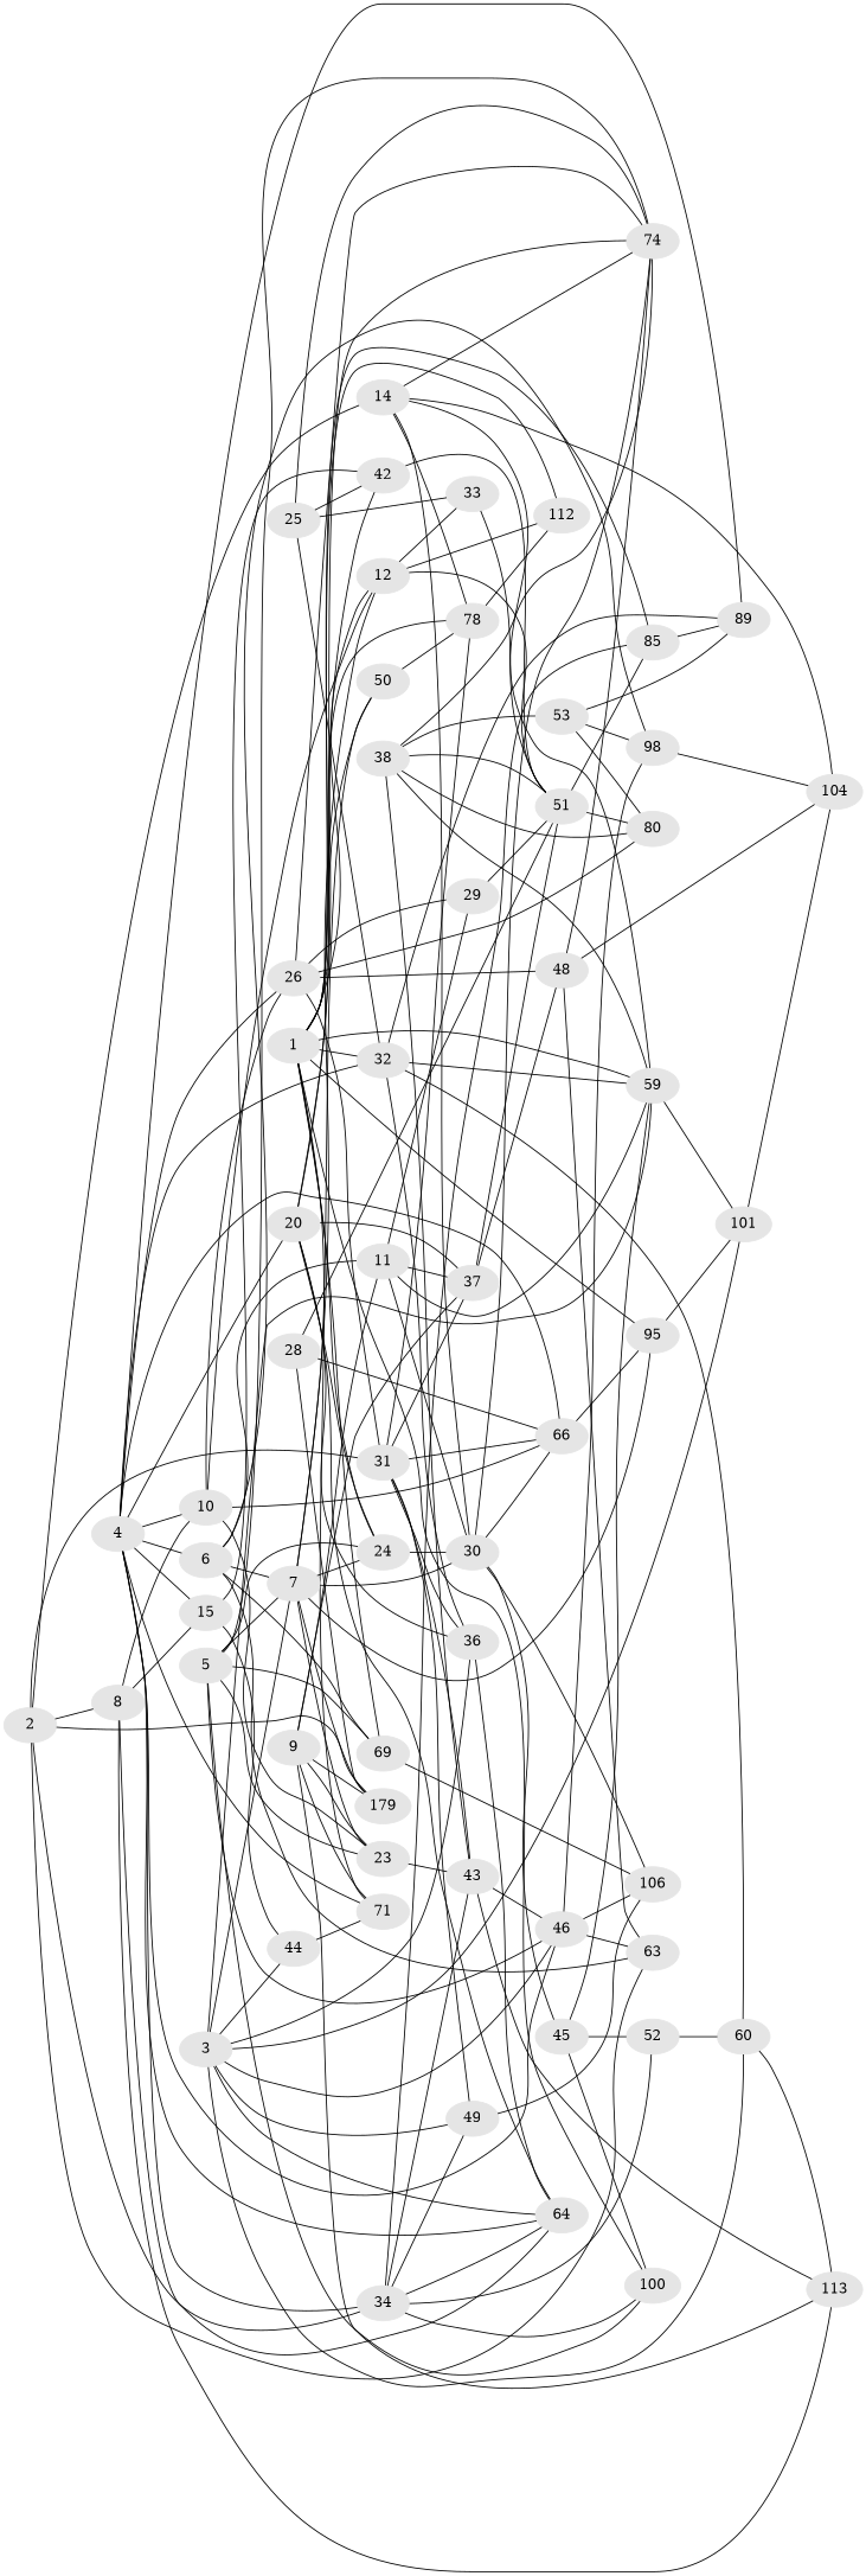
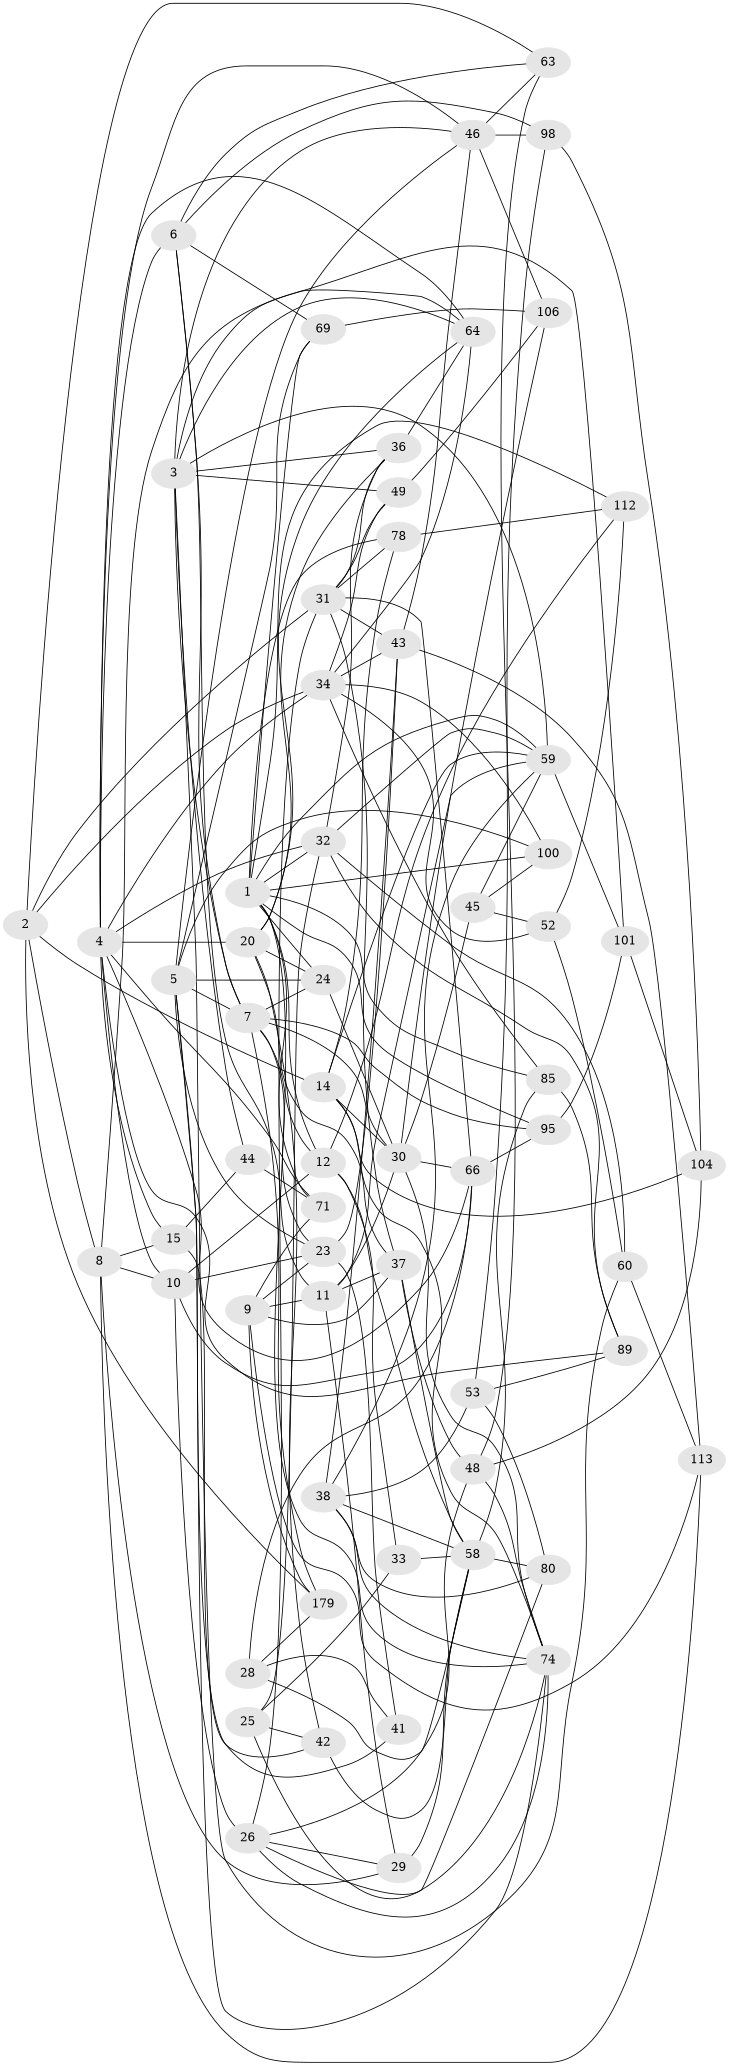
  graph {
    rankdir=LR
    node [color=gray90 style=filled]
    1 [super="+115+16"]
    12 [super="+47+18"]
    24 [super="+97"]
    32 [super="+51+40"]
    59 [super="+72"]
    69
    71
    74 [super="+94+86"]
    78 [super="+96"]
    85
    95
    100
    112
    33
-   58 [super="+61+81" label=51]
+   58 [super="+61+81"]
    30 [super="+62"]
    36 [super="+111"]
    60
    89
    101
    106
    2 [super="+35"]
    8 [super="+83"]
    14 [super="+55"]
    31 [super="+54"]
    34 [super="+63"]
    n27 [label=63]
    n28 [label=179]
    64 [super="+68"]
    10 [super="+75"]
    15
    29
    113
    104
    49
    66 [super="+108"]
    37 [super="+123"]
    43 [super="+93"]
    52
    3 [super="+19+76"]
    7 [super="+27+67+11+77"]
    44
    46 [super="+107"]
    23 [super="+82+117"]
-   50
    98
    4 [super="+21+57"]
    6 [super="+102"]
    20 [super="+110+90"]
    26 [super="+73+109"]
    n51 [label=11 super="+39"]
    42
    48 [super="+79"]
    80
    5 [super="+91+56"]
+   41
    45
    9 [super="+17"]
    25
    28
    38 [super="+87"]
    53
    1 -- 12
    1 -- 24
    1 -- 32
    1 -- 59
    1 -- 69
    1 -- 71
    1 -- 74
    1 -- 78
    1 -- 85
    1 -- 95
    1 -- 100
    1 -- 112
    12 -- 112
    12 -- 33 [weight=2]
    12 -- 58 [weight=2]
    24 -- 30
    32 -- 59
    32 -- 36 [weight=2]
    32 -- 60
    32 -- 89
    59 -- 101
    69 -- 106
    78 -- 112
    85 -- 89
    95 -- 101
    33 -- 58
    58 -- 85
    58 -- 80
    30 -- 74
    30 -- 106
    30 -- 66
    30 -- 45
    36 -- 64
    60 -- 113
    101 -- 104
    2 -- 8
    2 -- 14
    2 -- 31
    2 -- 34
    2 -- n27
    2 -- n28
    8 -- 64
    8 -- 10
    8 -- 15
+   8 -- 29
    8 -- 113
    14 -- 59
    14 -- 74
    14 -- 78
    14 -- 30
    14 -- 104
    31 -- 78
    31 -- 36
    31 -- 49
    31 -- 66
    31 -- 37
    31 -- 43
    34 -- 85
    34 -- 100
    34 -- 64
    34 -- 49
    34 -- 43
    34 -- 52
    10 -- 12
    10 -- 66
    10 -- 23 [weight=2]
    10 -- 26
    15 -- 44
    15 -- 42
    29 -- 58
    49 -- 106
    66 -- 95
    37 -- 58
    37 -- 48
    43 -- 113
    43 -- 46
+   52 -- 112
    52 -- 60
    3 -- 59
    3 -- 36
    3 -- 60
    3 -- 101
    3 -- 64
    3 -- 49
    3 -- 7
    3 -- 44 [weight=2]
    3 -- 46
    7 -- 12
    7 -- 24
    7 -- 95
    7 -- 30
    7 -- n28
    7 -- 23
-   7 -- 50
    44 -- 71
    46 -- 106
    46 -- n27
    46 -- 98
    23 -- 43
-   50 -- 78 [weight=2]
+   23 -- 41 [weight=2]
    98 -- 104
    4 -- 32
    4 -- 71
    4 -- 89
    4 -- 34
    4 -- 64
    4 -- 10 [weight=2]
    4 -- 15
    4 -- 66
    4 -- 46 [weight=2]
    4 -- 6
    4 -- 20
-   4 -- 26
    6 -- 69
    6 -- n27
    6 -- 7
    6 -- 98
    6 -- n51
    20 -- 24
    20 -- 36
    20 -- 64
    20 -- 37
-   20 -- 50
    20 -- 42
    26 -- 74
    26 -- 31
    26 -- 29
    26 -- 48 [weight=2]
    26 -- 80
    n51 -- 59
    n51 -- 30
    n51 -- 29
    n51 -- 37
    42 -- 58
    48 -- 74
    48 -- n27
    48 -- 104
    5 -- 24 [weight=2]
    5 -- 69
    5 -- 74
    5 -- 100
    5 -- 7
    5 -- 46
    5 -- 23
+   5 -- 41
    45 -- 59
    45 -- 100
    45 -- 52
    9 -- 71
    9 -- n28
    9 -- 113
    9 -- 37
    9 -- 23
    9 -- n51
    25 -- 32
    25 -- 74
    25 -- 33
    25 -- 42
    28 -- 58
    28 -- n28
    28 -- 66
+   28 -- 41
    38 -- 59
    38 -- 74
    38 -- 58
    38 -- 43
    38 -- 80
    38 -- 53
    53 -- 89
    53 -- 98
    53 -- 80
  }
